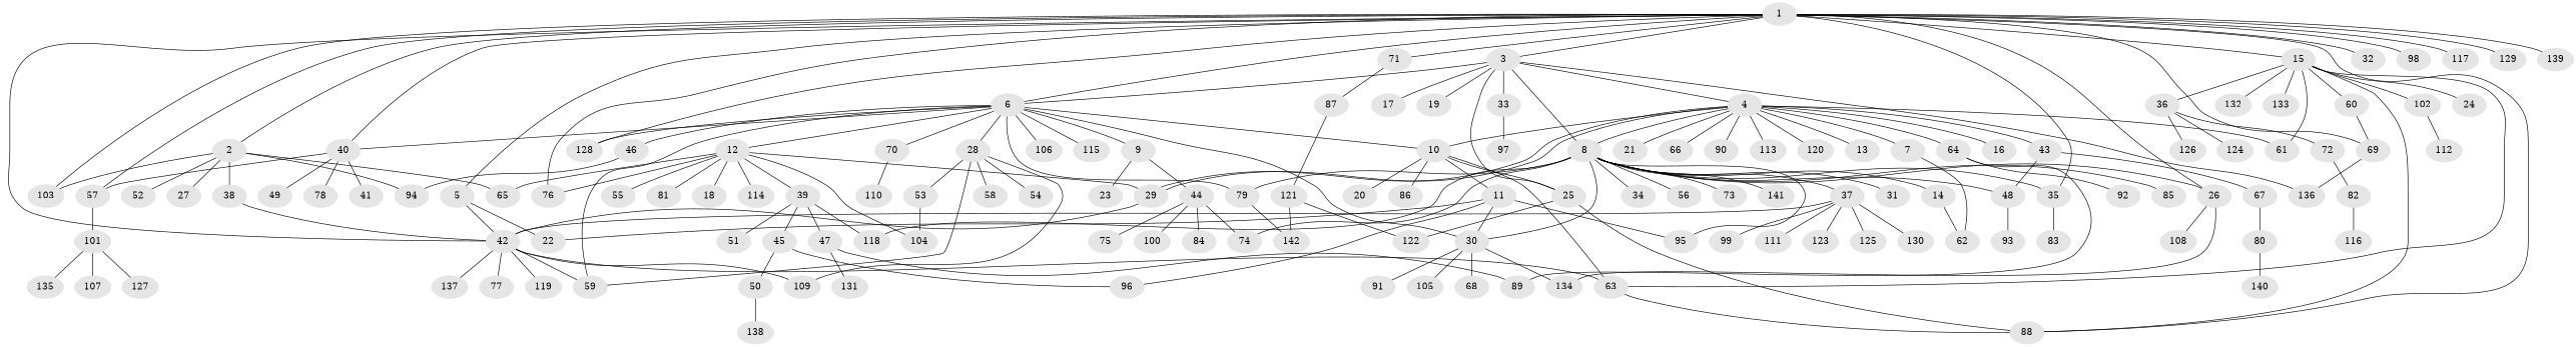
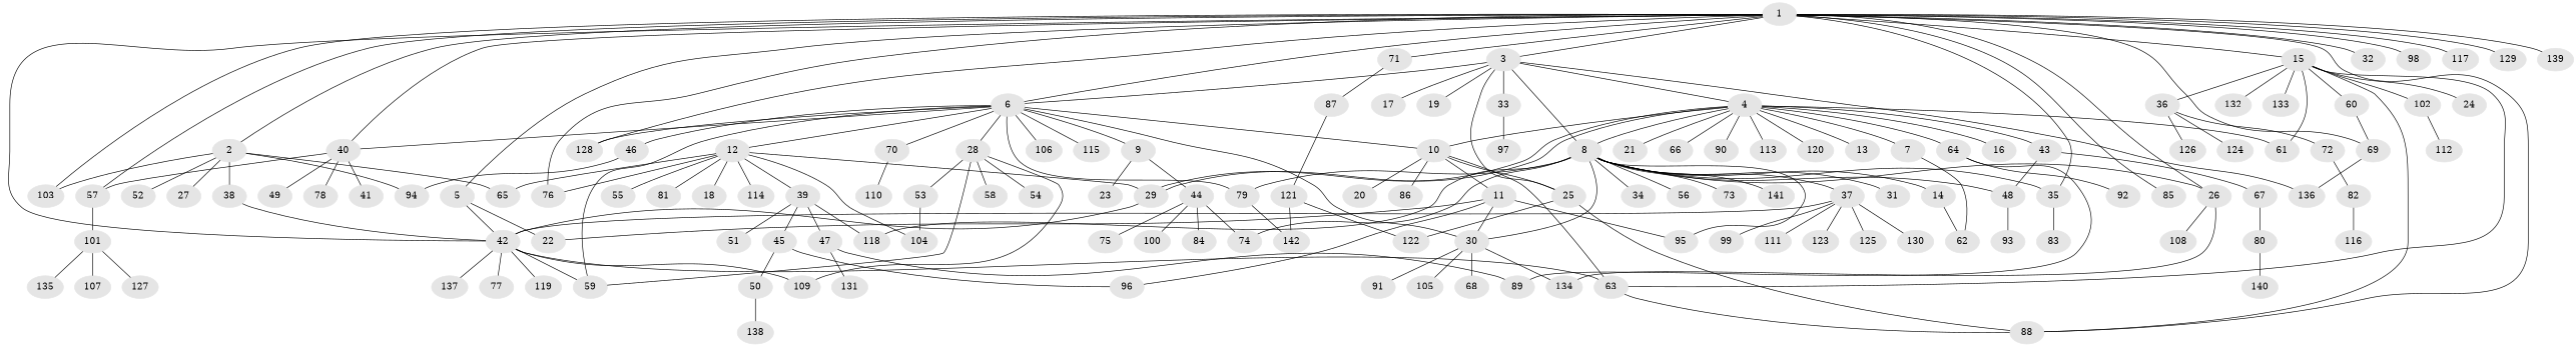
  graph {
    node [color=gray90 style=filled]
    1
    2
    3
    5
    6
    15
    26
    32
    35
    40
    42
    69
    71
    76
    85
    88
    98
    103
    117
    128
    129
    139
    57
    27
    38
    52
    65
    94
    4
    8
    17
    19
    25
    33
    136
    22
    10
    9
    12
    28
    30
    46
    59
    70
    79
    106
    115
    11
    20
    63
    86
    61
    24
    36
    60
    102
    132
    133
    108
    134
    83
    41
    49
    78
    109
    77
    119
    137
    87
    7
    13
    16
    21
    29
    43
    64
    66
    90
    113
    120
    14
    31
    34
    37
    48
    56
    73
    74
    95
    118
    141
    122
    97
    62
    67
    89
    92
    23
    44
    18
    39
    55
    81
    104
    114
    53
    54
    58
    68
    91
    105
    110
    142
    99
    111
    123
    125
    130
    93
    75
    84
    100
    96
    45
    47
    51
    72
    124
    126
    112
    82
    50
    131
    101
    80
    138
    107
    127
    135
    140
    121
    116
    1 -- 2
    1 -- 3
    1 -- 5
    1 -- 6
    1 -- 15
    1 -- 26
    1 -- 32
    1 -- 35
    1 -- 40
    1 -- 42
    1 -- 69
    1 -- 71
    1 -- 76
-   8 -- 85
+   1 -- 85
    1 -- 88
    1 -- 98
    1 -- 103
    1 -- 117
    1 -- 128
    1 -- 129
    1 -- 139
    1 -- 57
    2 -- 103
    2 -- 27
    2 -- 38
    2 -- 52
    2 -- 65
    2 -- 94
    3 -- 6
    3 -- 4
    3 -- 8
    3 -- 17
    3 -- 19
    3 -- 25
    3 -- 33
    3 -- 136
    5 -- 42
    5 -- 22
    6 -- 40
    6 -- 128
    6 -- 10
    6 -- 9
    6 -- 12
    6 -- 28
    6 -- 30
    6 -- 46
    6 -- 59
    6 -- 70
    6 -- 79
    6 -- 106
    6 -- 115
    15 -- 88
    15 -- 63
    15 -- 61
    15 -- 24
    15 -- 36
    15 -- 60
    15 -- 102
    15 -- 132
    15 -- 133
    26 -- 108
    26 -- 134
    35 -- 83
    40 -- 57
    40 -- 41
    40 -- 49
    40 -- 78
    42 -- 59
    42 -- 63
    42 -- 109
    42 -- 77
    42 -- 119
    42 -- 137
    69 -- 136
    71 -- 87
    57 -- 101
    38 -- 42
    4 -- 8
    4 -- 10
    4 -- 61
    4 -- 7
    4 -- 13
    4 -- 16
    4 -- 21
    4 -- 29
    4 -- 29
    4 -- 43
    4 -- 64
    4 -- 66
    4 -- 90
    4 -- 113
    4 -- 120
    8 -- 26
    8 -- 35
    8 -- 30
    8 -- 79
    8 -- 14
    8 -- 31
    8 -- 34
    8 -- 37
    8 -- 48
    8 -- 56
    8 -- 73
    8 -- 74
    8 -- 95
    8 -- 118
    8 -- 141
    25 -- 88
    25 -- 122
    33 -- 97
    10 -- 25
    10 -- 11
    10 -- 20
    10 -- 63
    10 -- 86
    9 -- 23
    9 -- 44
    12 -- 76
    12 -- 65
    12 -- 29
    12 -- 18
    12 -- 39
    12 -- 55
    12 -- 81
    12 -- 104
    12 -- 114
    28 -- 59
    28 -- 109
    28 -- 53
    28 -- 54
    28 -- 58
    30 -- 134
    30 -- 68
    30 -- 91
    30 -- 105
    46 -- 94
    70 -- 110
    79 -- 142
    11 -- 22
    11 -- 30
    11 -- 95
    11 -- 96
    63 -- 88
    36 -- 72
    36 -- 124
    36 -- 126
    60 -- 69
    102 -- 112
    87 -- 121
    7 -- 62
    29 -- 42
    43 -- 48
    43 -- 67
    64 -- 89
    64 -- 92
    14 -- 62
    37 -- 42
    37 -- 99
    37 -- 111
    37 -- 123
    37 -- 125
    37 -- 130
    48 -- 93
    67 -- 80
    44 -- 74
    44 -- 75
    44 -- 84
    44 -- 100
    39 -- 118
    39 -- 45
    39 -- 47
    39 -- 51
    53 -- 104
    45 -- 96
    45 -- 50
    47 -- 89
    47 -- 131
    72 -- 82
    82 -- 116
    50 -- 138
    101 -- 107
    101 -- 127
    101 -- 135
    80 -- 140
    121 -- 122
    121 -- 142
  }
